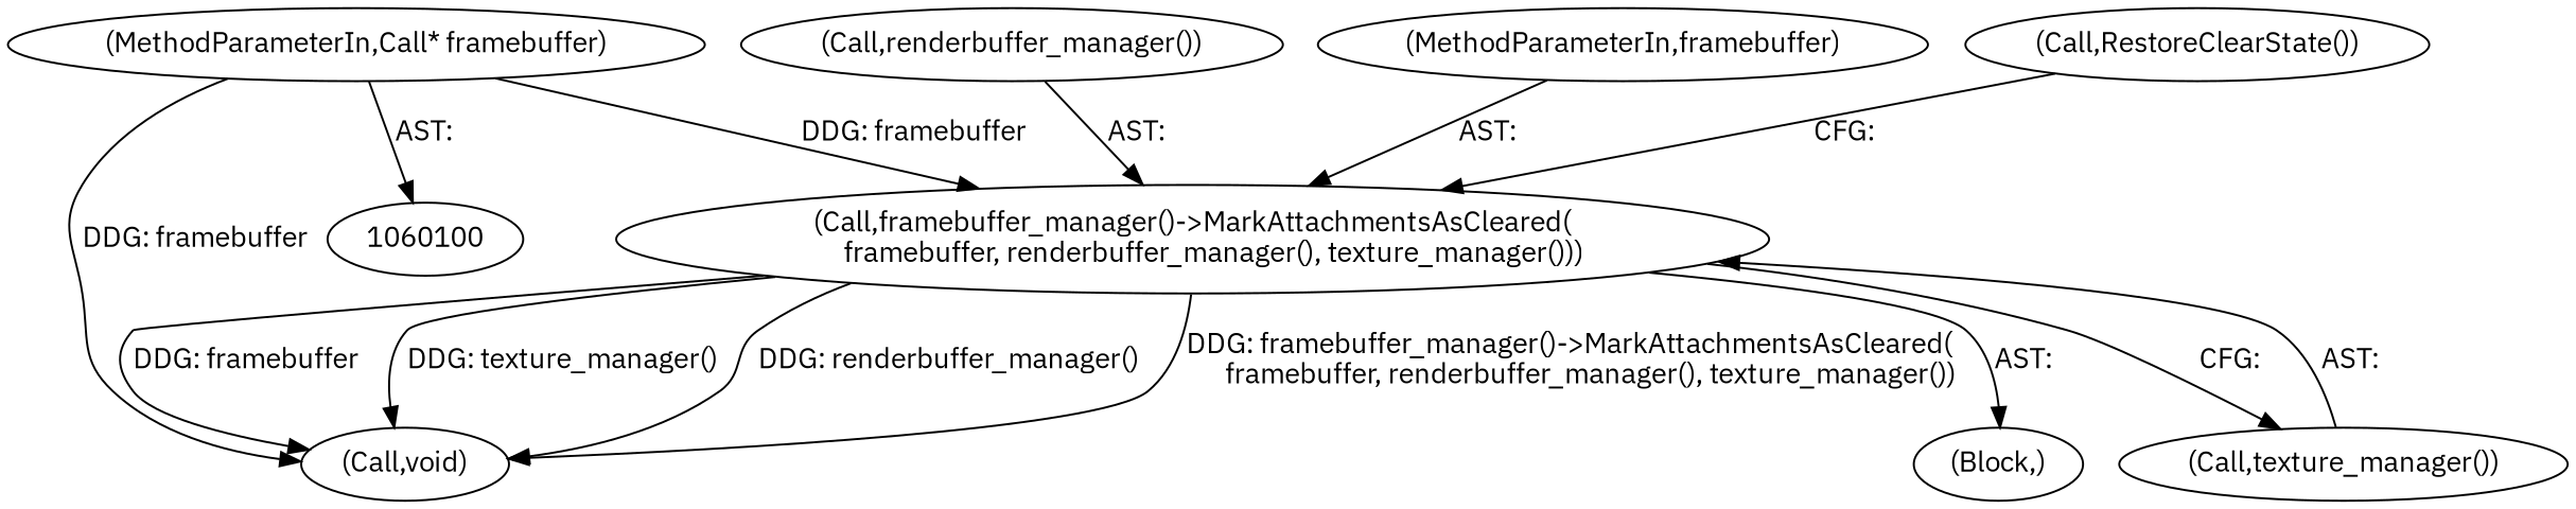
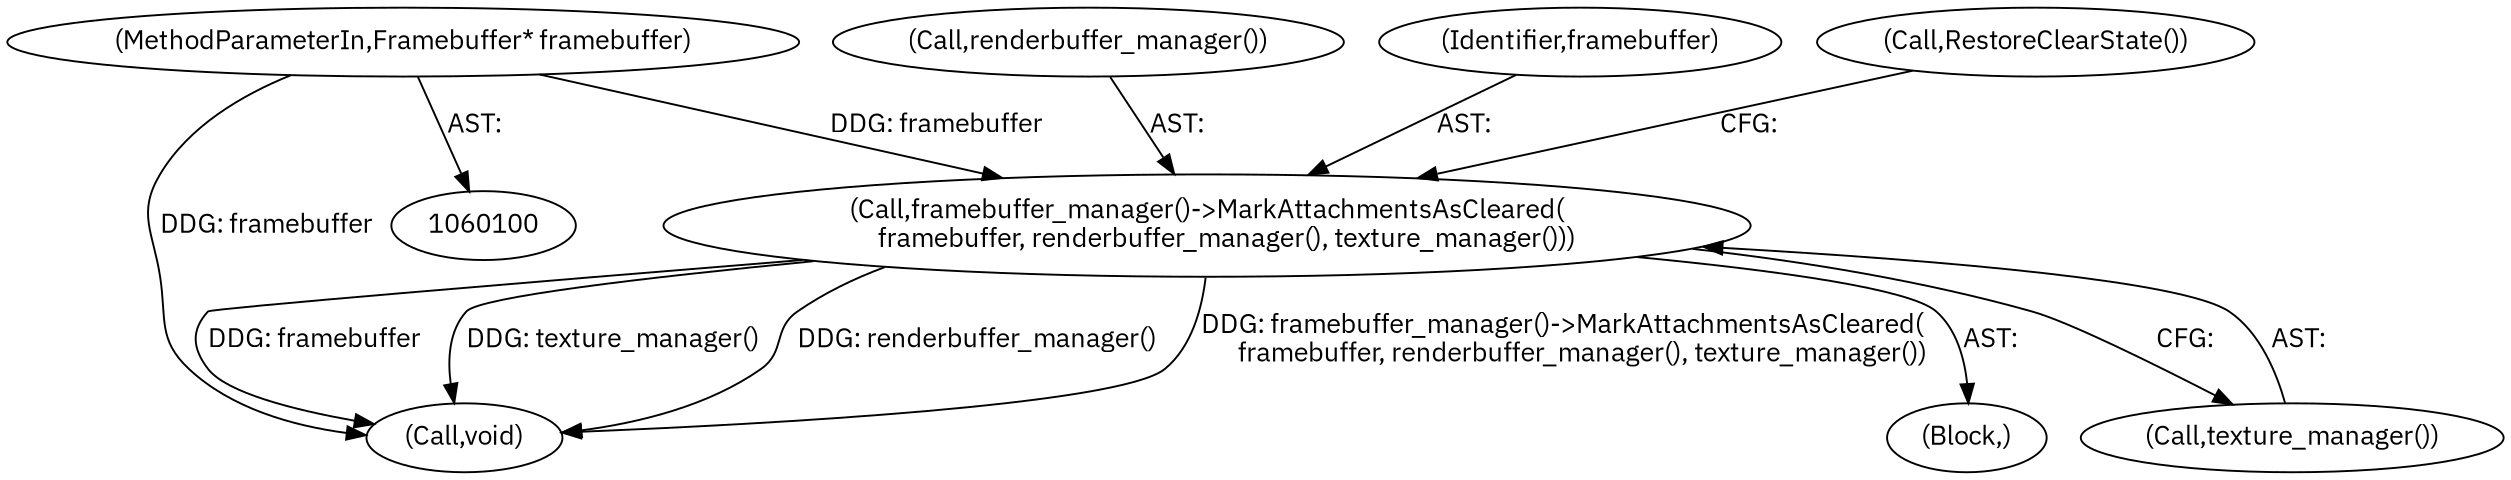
  digraph {
    fontname="IBM Plex Sans"
    node [fontname="IBM Plex Sans"]
    edge [fontname="IBM Plex Sans"]
-   n1 [label="(MethodParameterIn,Call* framebuffer)"]
+   n1 [label="(MethodParameterIn,Framebuffer* framebuffer)"]
    n2 [label="(Call,framebuffer_manager()->MarkAttachmentsAsCleared(\n       framebuffer, renderbuffer_manager(), texture_manager()))"]
    n3 [label="(Call,void)"]
    n4 [label=1060100]
    n5 [label="(Block,)"]
    n6 [label="(Call,texture_manager())"]
    n7 [label="(Call,renderbuffer_manager())"]
-   n8 [label="(MethodParameterIn,framebuffer)"]
+   n8 [label="(Identifier,framebuffer)"]
    n9 [label="(Call,RestoreClearState())"]
    n1 -> n2 [label="DDG: framebuffer"]
    n1 -> n3 [label="DDG: framebuffer"]
    n1 -> n4 [label="AST: "]
    n2 -> n3 [label="DDG: framebuffer_manager()->MarkAttachmentsAsCleared(\n       framebuffer, renderbuffer_manager(), texture_manager())"]
    n2 -> n3 [label="DDG: framebuffer"]
    n2 -> n3 [label="DDG: texture_manager()"]
    n2 -> n3 [label="DDG: renderbuffer_manager()"]
    n2 -> n5 [label="AST: "]
    n2 -> n6 [label="CFG: "]
    n6 -> n2 [label="AST: "]
    n7 -> n2 [label="AST: "]
    n8 -> n2 [label="AST: "]
    n9 -> n2 [label="CFG: "]
  }
